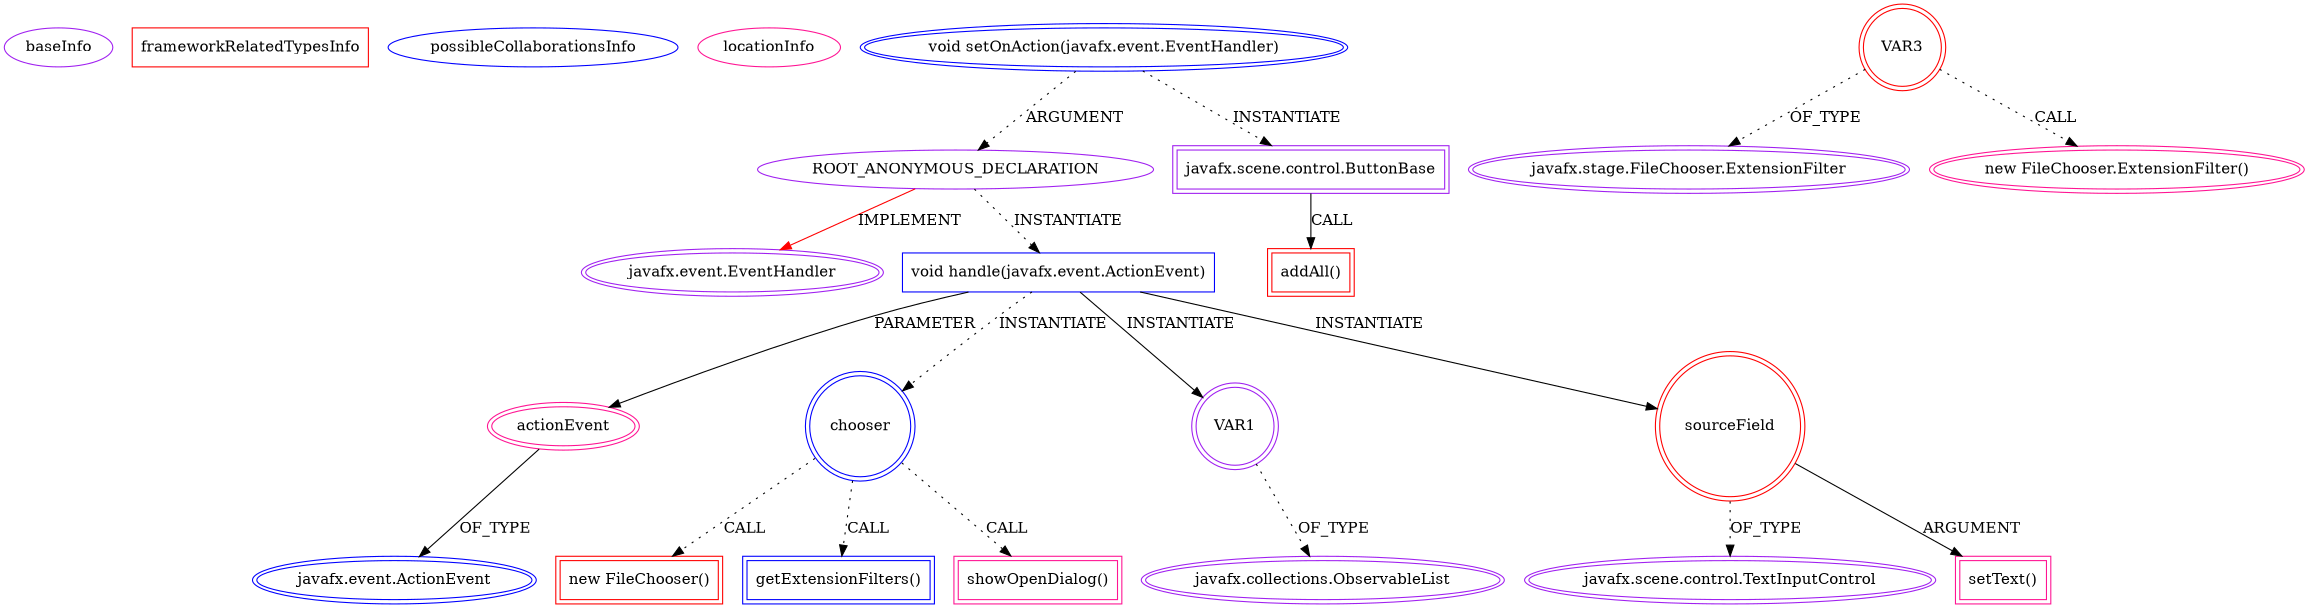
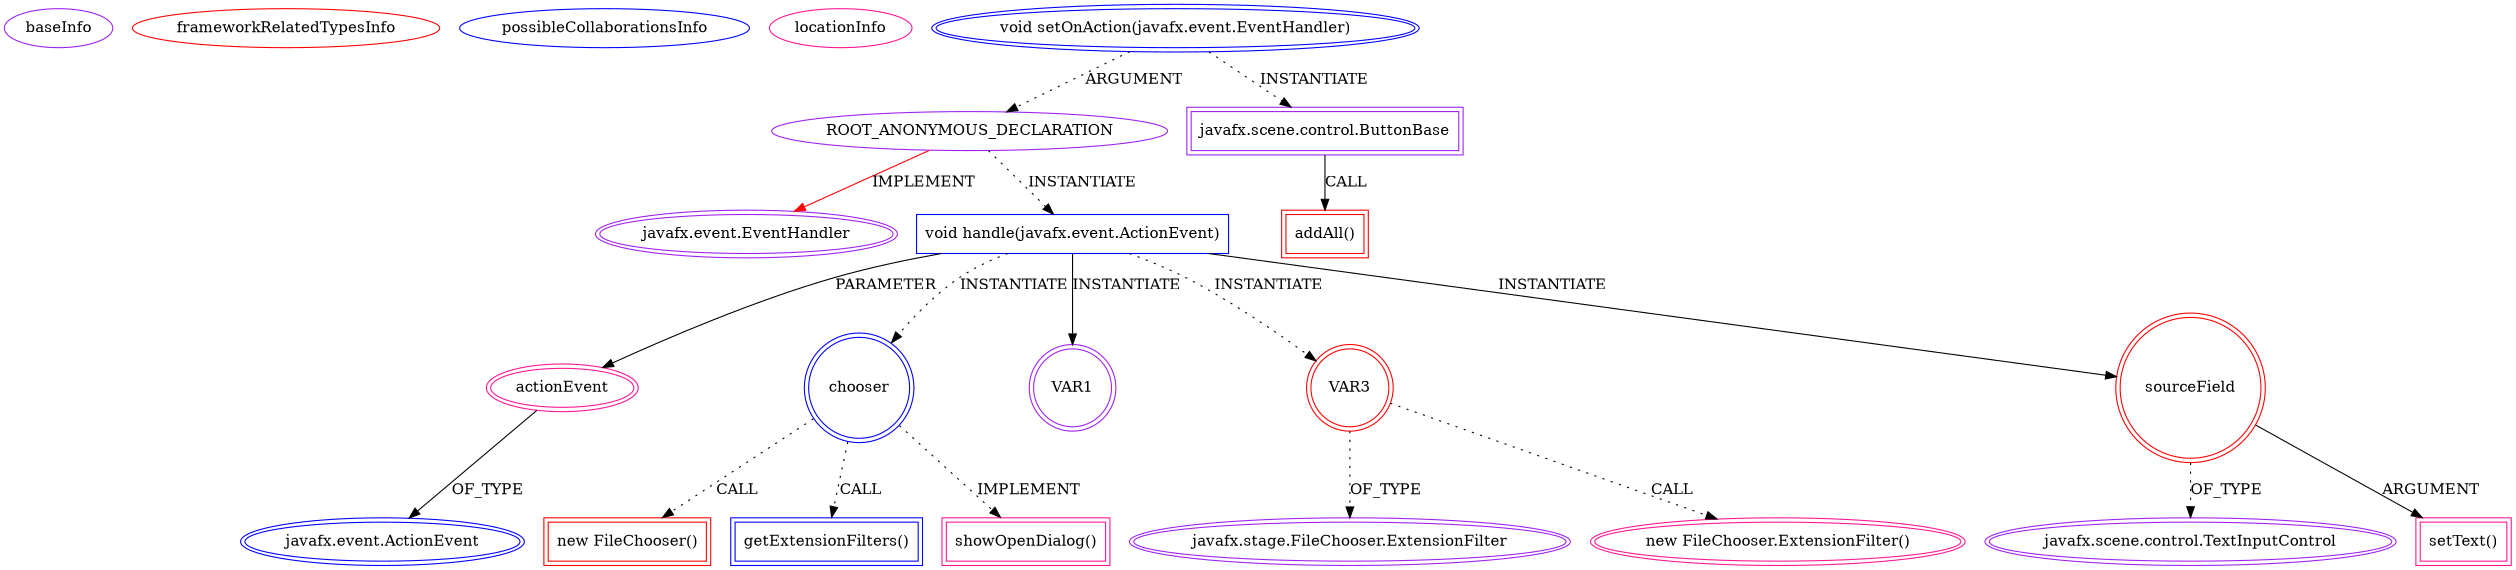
  digraph {
    node [color=purple isFrameworkType=true peripheries=2]
    edge [style=dotted]
    baseInfo [category=extension_graph graphId=151 isAnonymous=true possibleRelation=false isFrameworkType="" peripheries=""]
-   frameworkRelatedTypesInfo [0="javafx.event.EventHandler" color=red shape=box isFrameworkType="" peripheries=""]
+   frameworkRelatedTypesInfo [0="javafx.event.EventHandler" color=red isFrameworkType="" peripheries=""]
    possibleCollaborationsInfo [color=blue isFrameworkType="" peripheries=""]
    locationInfo [color=deeppink contextSignature="javafx.scene.layout.AnchorPane topLeft()" filePath="/Baschdl578-ColorReduction/ColorReduction-master/src/main/java/edu/kit/ipd/swt1/SimpleColorReduction/UI.java" graphId=151 projectName="Baschdl578-ColorReduction" isFrameworkType="" peripheries=""]
    n5 [isFrameworkType=false label=ROOT_ANONYMOUS_DECLARATION vertexType=ROOT_ANONYMOUS_DECLARATION peripheries=""]
    n6 [label="javafx.event.EventHandler" vertexType=FRAMEWORK_INTERFACE_TYPE]
    n7 [color=blue isFrameworkType=false label="void handle(javafx.event.ActionEvent)" shape=box vertexType=OVERRIDING_METHOD_DECLARATION peripheries=""]
    n8 [color=deeppink label=actionEvent vertexType=PARAMETER_DECLARATION]
    n9 [color=blue label=chooser shape=circle vertexType=VARIABLE_EXPRESION]
    n10 [label=VAR1 shape=circle vertexType=VARIABLE_EXPRESION]
    n11 [color=red label=VAR3 shape=circle vertexType=VARIABLE_EXPRESION]
    n12 [color=red label=sourceField shape=circle vertexType=VARIABLE_EXPRESION]
    n13 [color=blue label="void setOnAction(javafx.event.EventHandler)" vertexType=OUTSIDE_CALL]
    n14 [label="javafx.scene.control.ButtonBase" shape=box vertexType=FRAMEWORK_CLASS_TYPE]
    n15 [color=red label="addAll()" shape=box vertexType=INSIDE_CALL]
    n16 [color=blue label="javafx.event.ActionEvent" vertexType=FRAMEWORK_CLASS_TYPE]
    n17 [color=red label="new FileChooser()" shape=box vertexType=CONSTRUCTOR_CALL]
    n18 [color=blue label="getExtensionFilters()" shape=box vertexType=INSIDE_CALL]
    n19 [color=deeppink label="showOpenDialog()" shape=box vertexType=INSIDE_CALL]
-   n20 [label="javafx.collections.ObservableList" vertexType=FRAMEWORK_INTERFACE_TYPE]
    n21 [label="javafx.stage.FileChooser.ExtensionFilter" vertexType=FRAMEWORK_CLASS_TYPE]
    n22 [color=deeppink label="new FileChooser.ExtensionFilter()" vertexType=CONSTRUCTOR_CALL]
    n23 [label="javafx.scene.control.TextInputControl" vertexType=FRAMEWORK_CLASS_TYPE]
    n24 [color=deeppink label="setText()" shape=box vertexType=INSIDE_CALL]
    n5 -> n6 [color=red label=IMPLEMENT style=solid]
    n5 -> n7 [label=INSTANTIATE]
    n7 -> n8 [label=PARAMETER style=solid]
    n7 -> n9 [label=INSTANTIATE]
    n7 -> n10 [label=INSTANTIATE style=solid]
+   n7 -> n11 [label=INSTANTIATE]
    n7 -> n12 [label=INSTANTIATE style=solid]
    n8 -> n16 [label=OF_TYPE style=solid]
    n9 -> n17 [label=CALL]
    n9 -> n18 [label=CALL]
-   n9 -> n19 [label=CALL]
-   n10 -> n20 [label=OF_TYPE]
+   n9 -> n19 [label=IMPLEMENT]
    n11 -> n21 [label=OF_TYPE]
    n11 -> n22 [label=CALL]
    n12 -> n23 [label=OF_TYPE]
    n12 -> n24 [label=ARGUMENT style=solid]
    n13 -> n5 [label=ARGUMENT]
    n13 -> n14 [label=INSTANTIATE]
    n14 -> n15 [label=CALL style=solid]
  }
